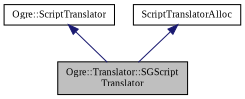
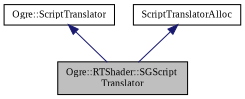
  digraph {
    fontname="Liberation Serif"
    node [color=black fontname="Liberation Serif" fontsize=10 shape=record]
    edge [color=midnightblue dir=back fontname="Liberation Serif" fontsize=10 labelfontname=Helvetica labelfontsize=10 style=solid]
-   n1 [fillcolor=grey75 fontcolor=black height=0.2 label="Ogre::Translator::SGScript\lTranslator" style=filled width=0.4]
+   n1 [fillcolor=grey75 fontcolor=black height=0.2 label="Ogre::RTShader::SGScript\lTranslator" style=filled width=0.4]
    n2 [height=0.2 label="Ogre::ScriptTranslator" width=0.4]
    n3 [height=0.2 label=ScriptTranslatorAlloc width=0.4]
    n2 -> n1
    n3 -> n1
  }
